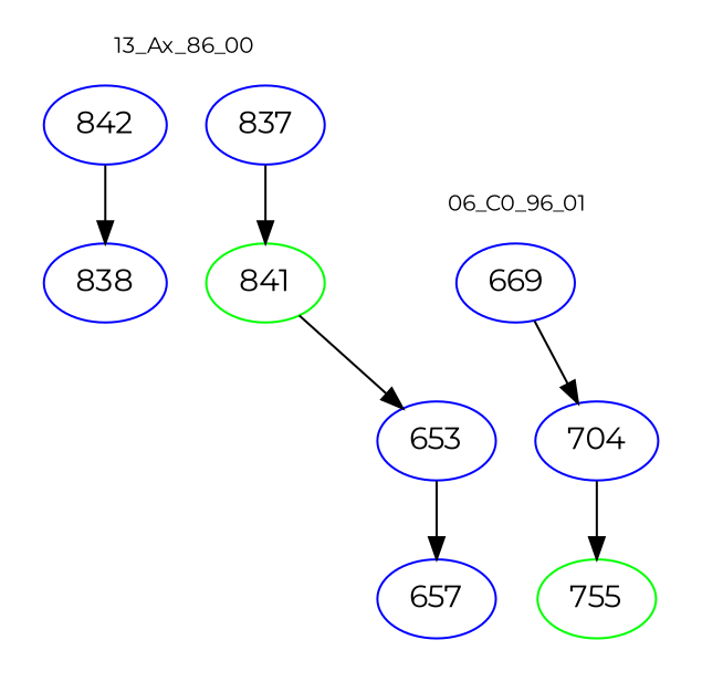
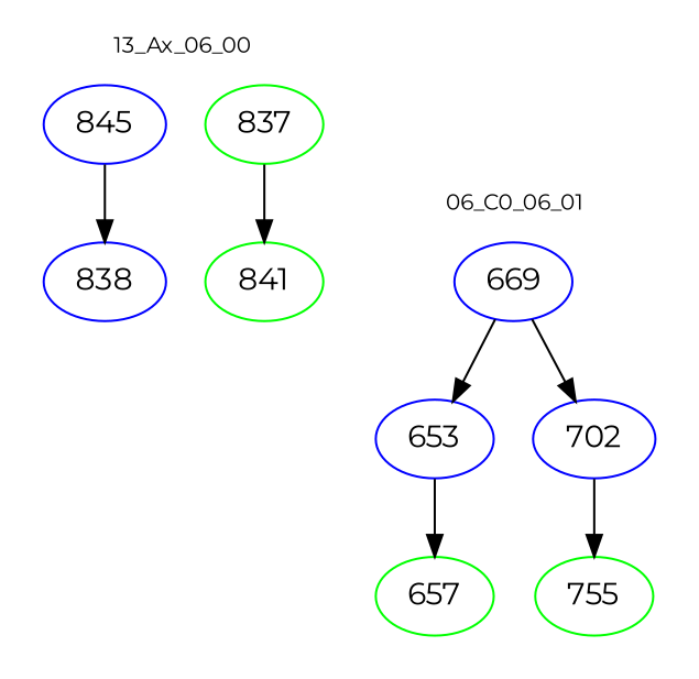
  digraph {
    fontname=Montserrat
    node [color=blue fontname=Montserrat]
    edge [color=black fontname=Montserrat]
-   n1 [label=837]
-   n2 [label=842]
+   n1 [color=green label=837]
+   n2 [label=845]
    n3 [color=green label=841]
    n4 [label=838]
    n5 [label=669]
-   n6 [label=704]
+   n6 [label=702]
    n7 [label=653]
    n8 [color=green label=755]
-   n9 [label=657]
+   n9 [color=green label=657]
    subgraph cluster_1 {
      color=white
      fontsize=10
-     label="13_Ax_86_00"
+     label="13_Ax_06_00"
      n1
      n2
      n3
      n4
    }
    subgraph cluster_2 {
      color=white
      fontsize=10
-     label="06_C0_96_01"
+     label="06_C0_06_01"
      n5
      n6
      n7
      n8
      n9
    }
    n1 -> n3
    n2 -> n4
    n5 -> n6
-   n3 -> n7
+   n5 -> n7
    n6 -> n8
    n7 -> n9
  }
